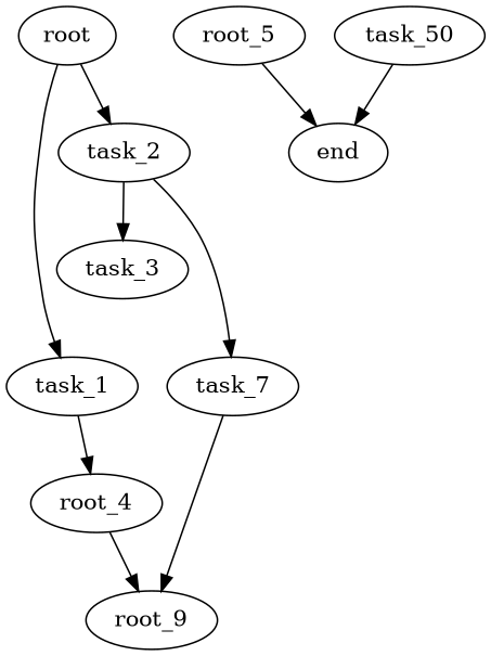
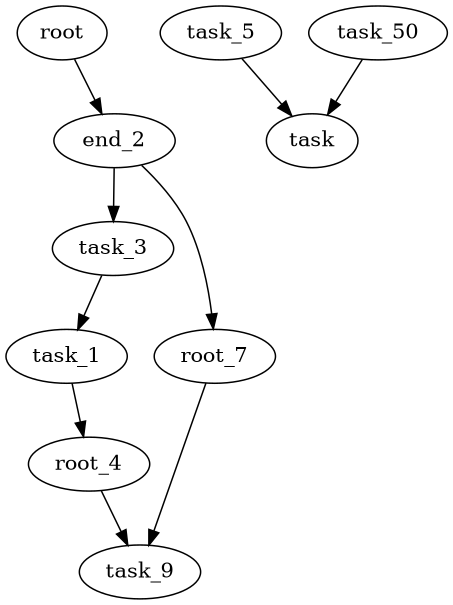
  digraph {
    root
    task_1
-   task_2
+   task_2 [label=end_2]
    n4 [label=root_4]
    task_3
-   task_7
-   task_9 [label=root_9]
-   task_5 [label=root_5]
-   end
+   task_7 [label=root_7]
+   task_9
+   task_5
+   end [label=task]
    n10 [label=task_50]
-   root -> task_1
+   task_3 -> task_1
    root -> task_2
    task_1 -> n4
    task_2 -> task_3
    task_2 -> task_7
    n4 -> task_9
    task_7 -> task_9
    task_5 -> end
    n10 -> end
  }
